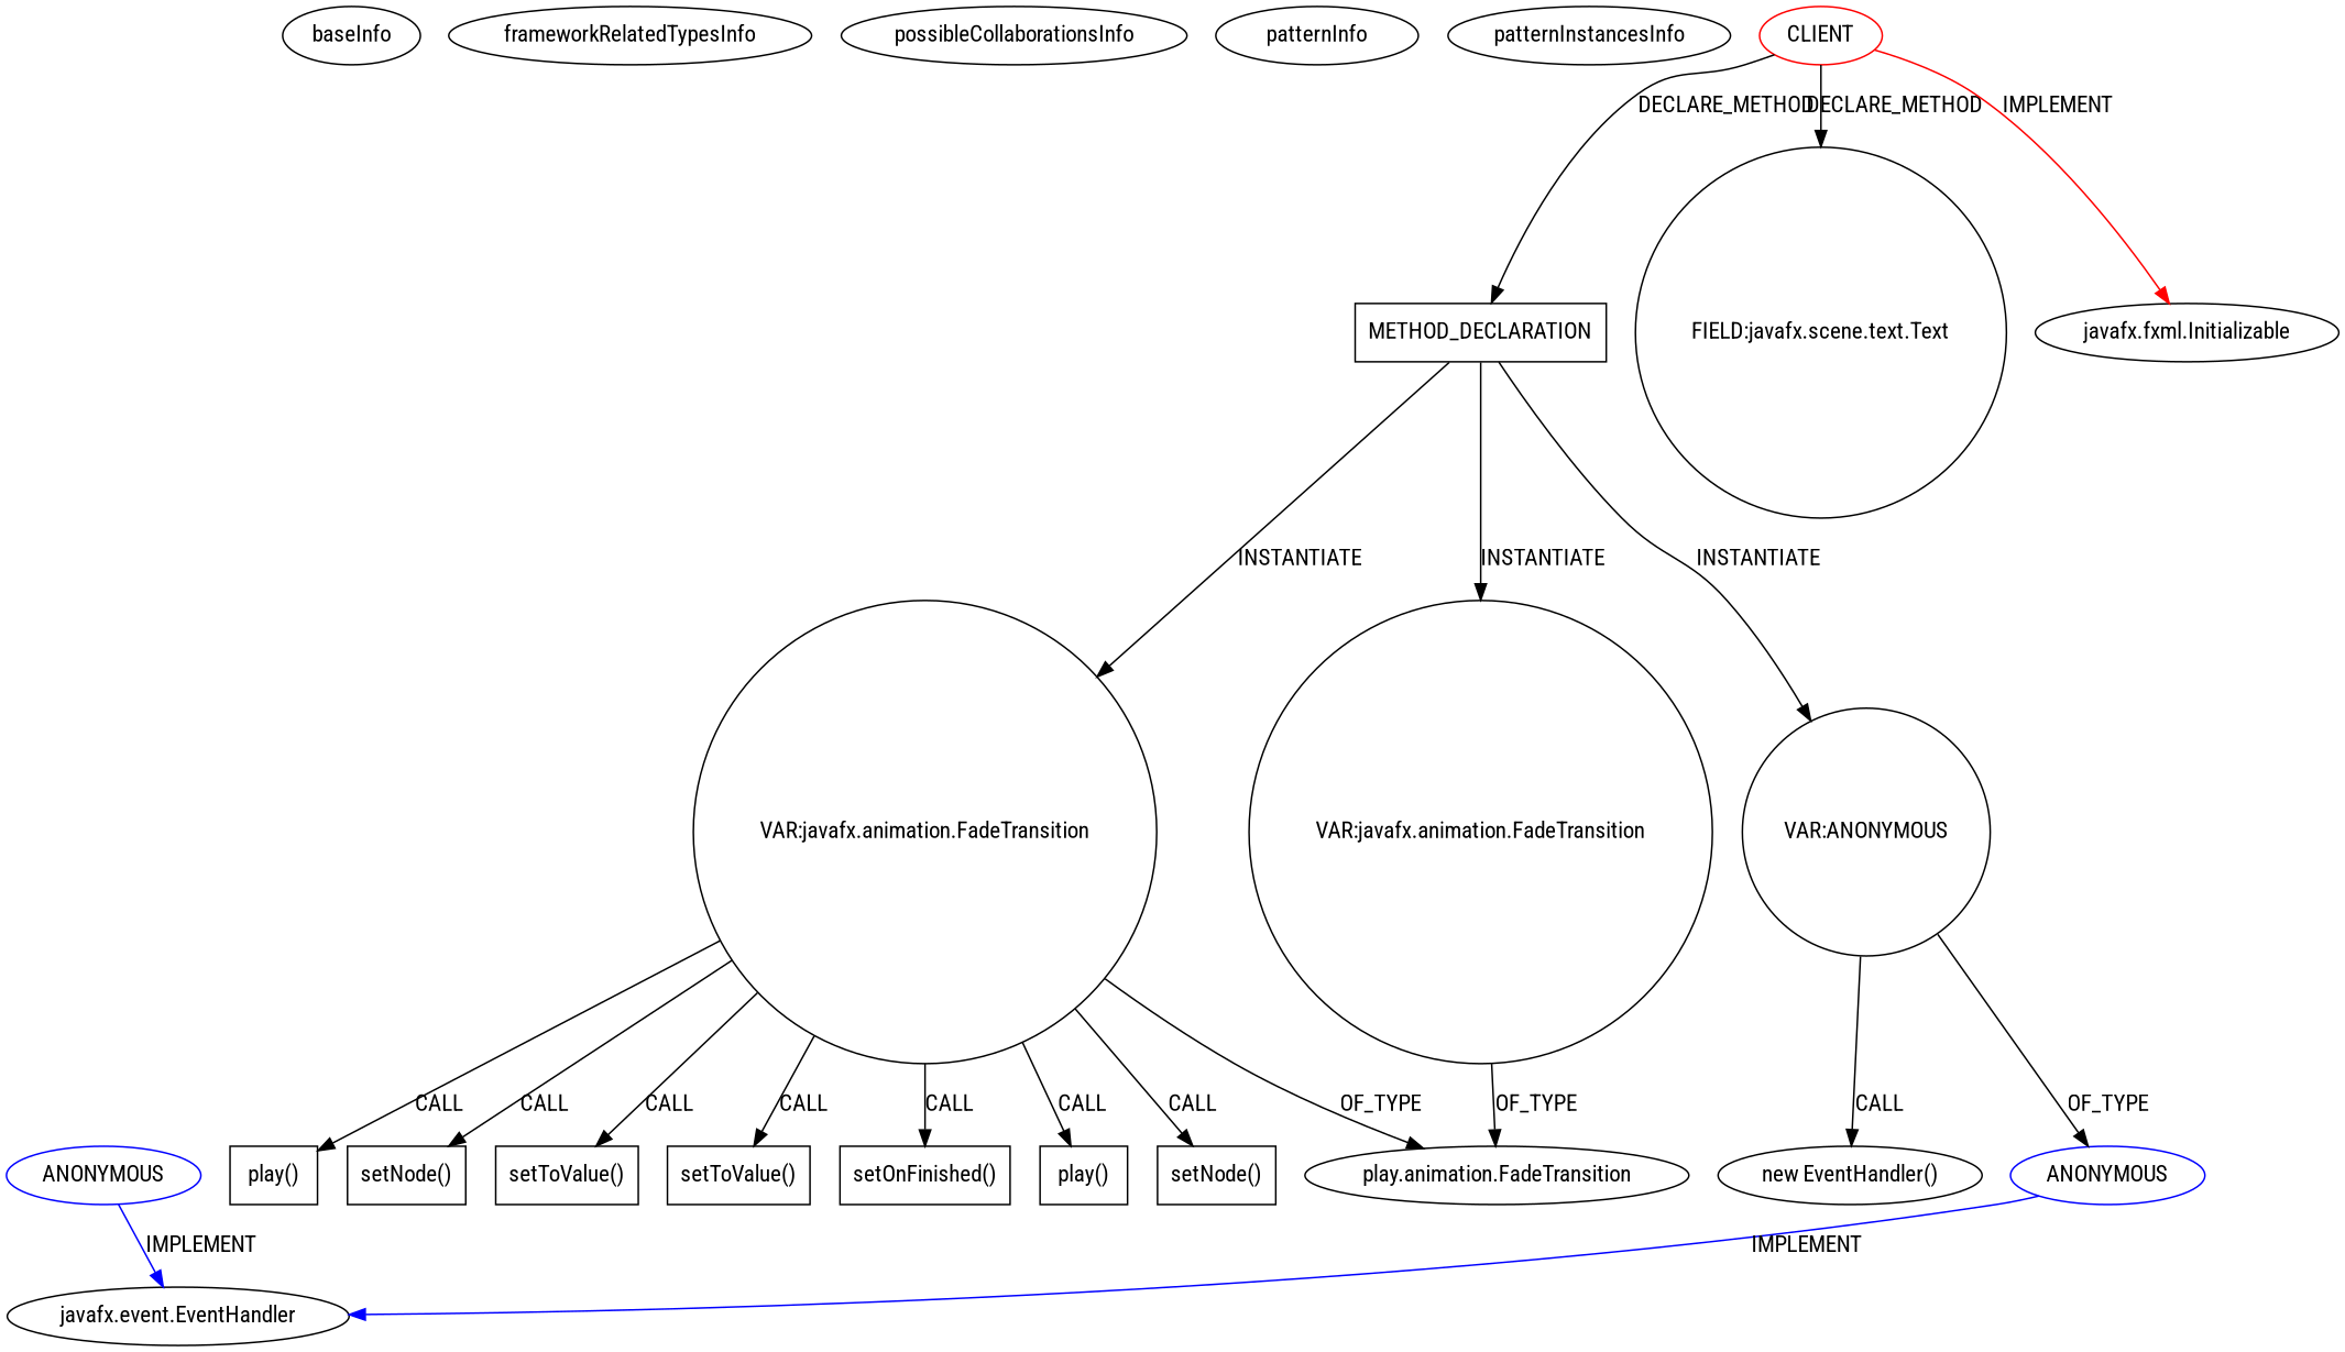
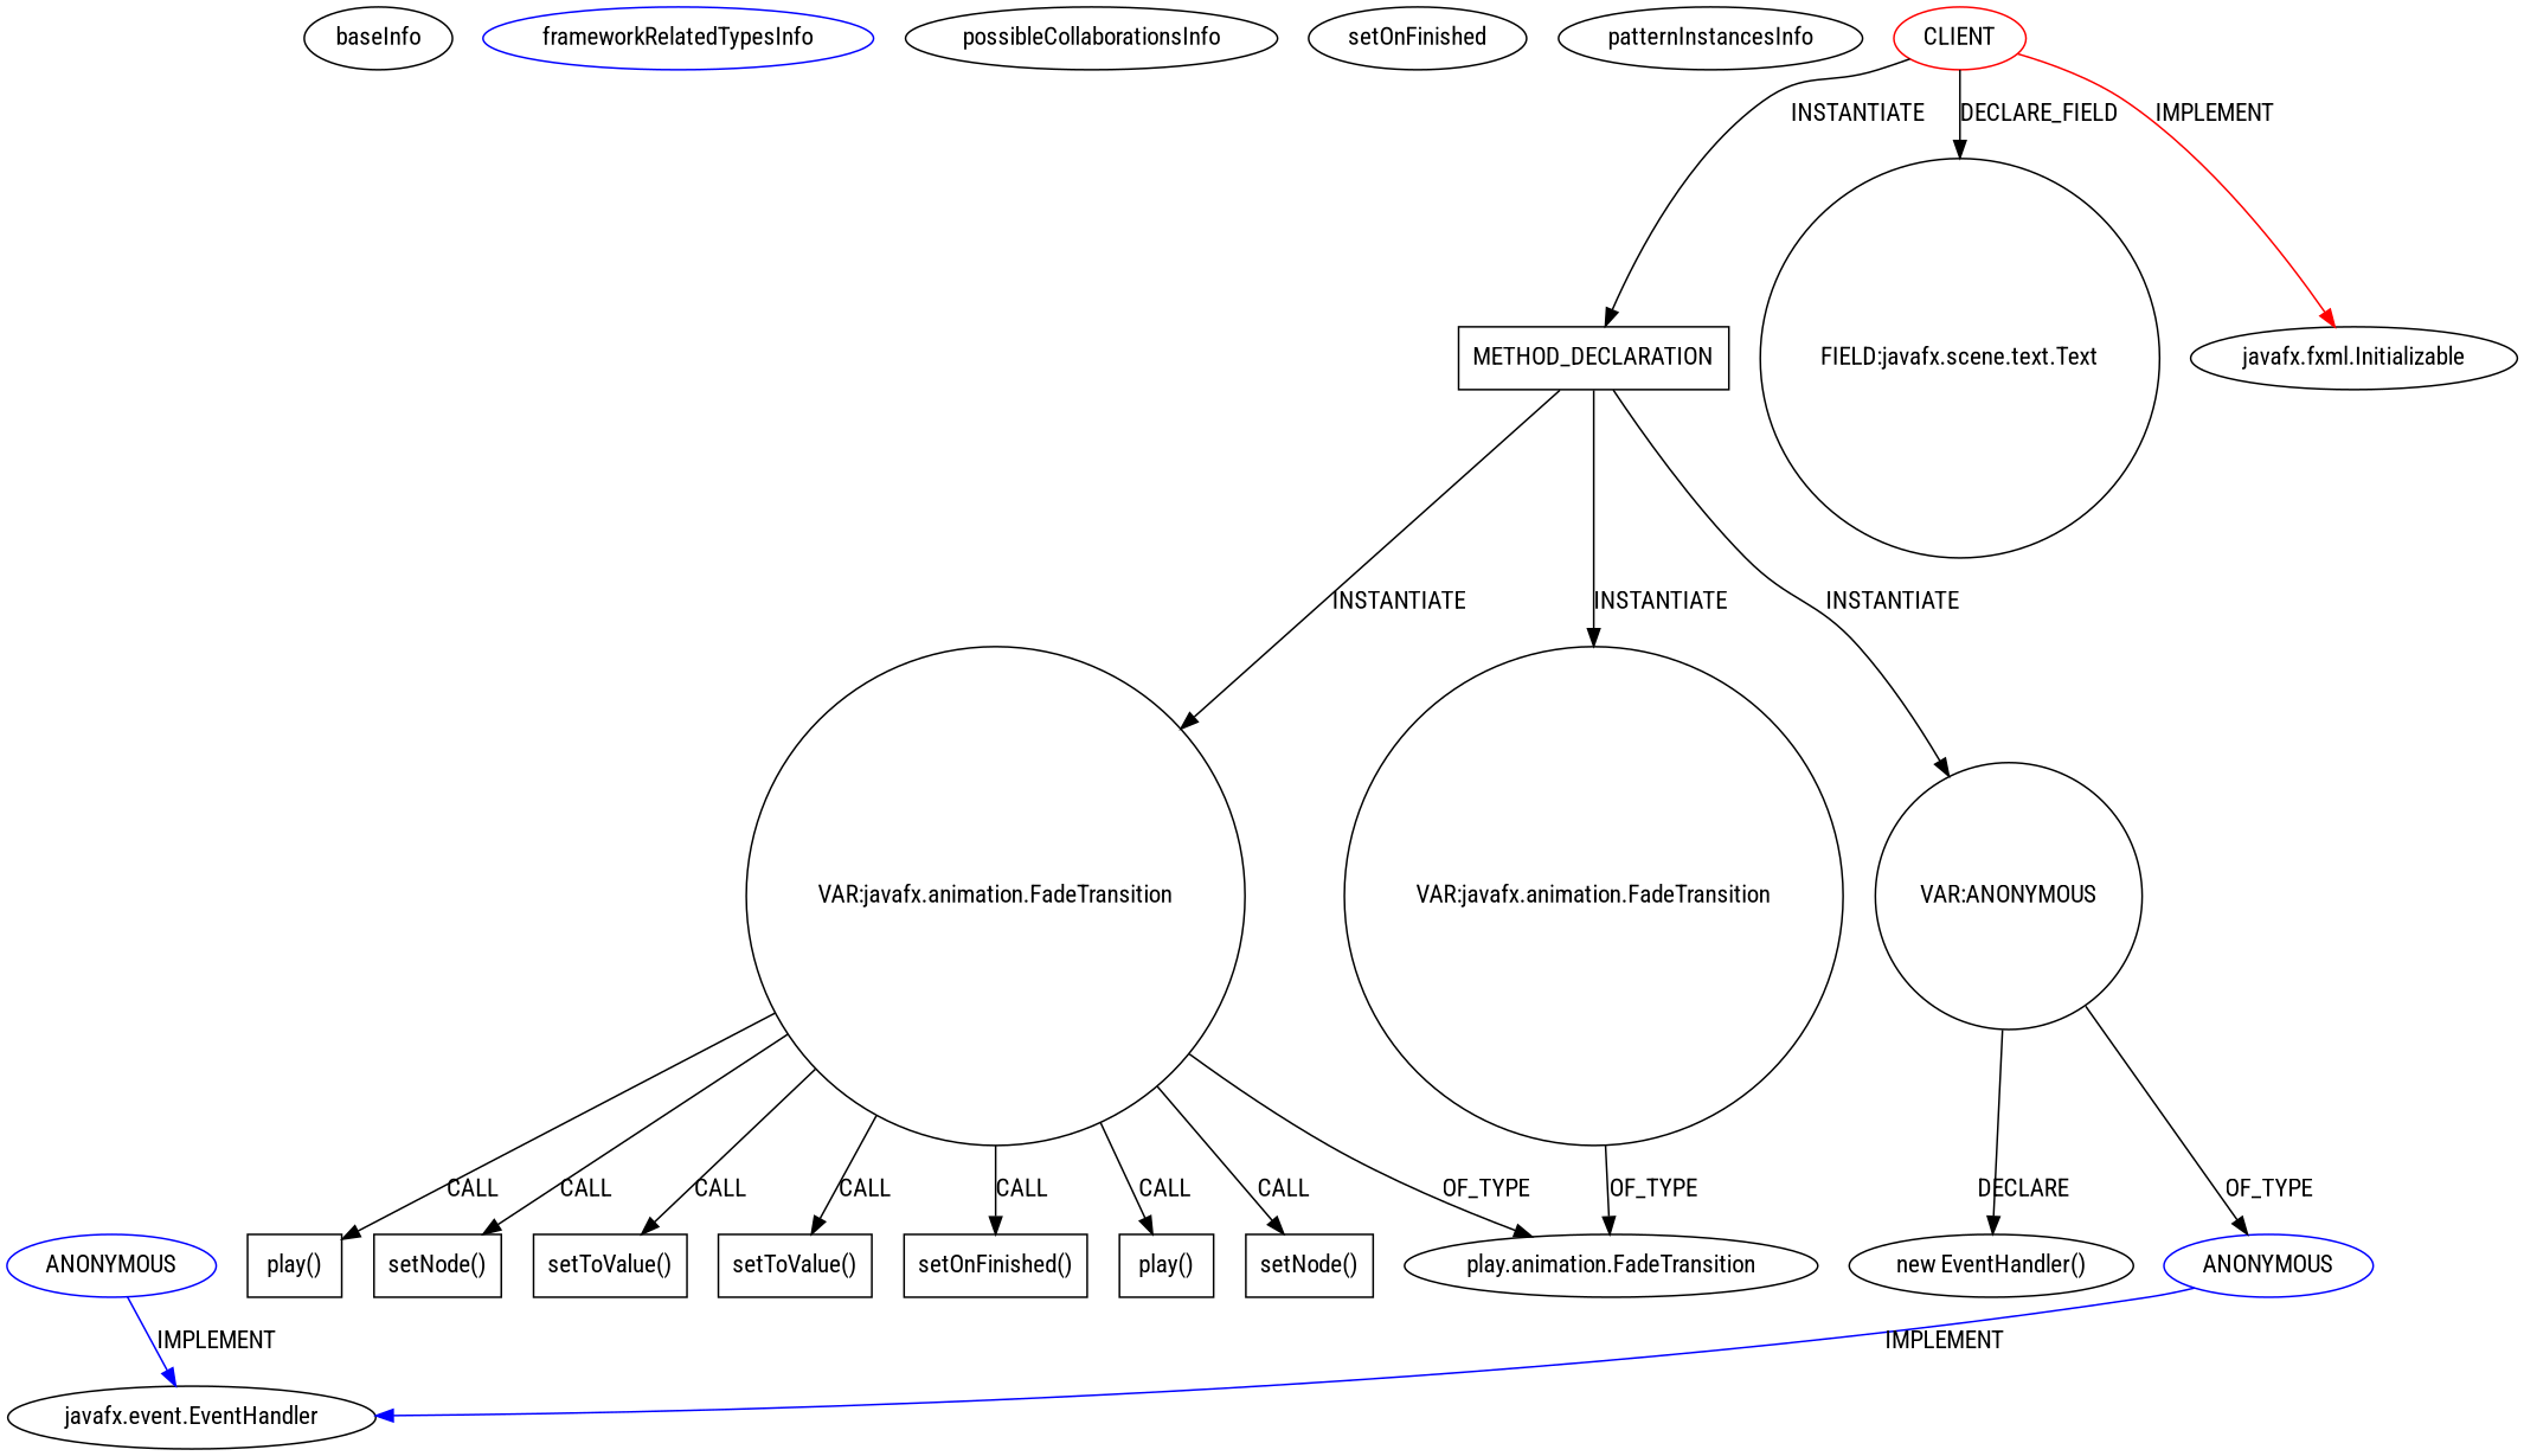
  digraph {
    fontname="Roboto Condensed"
    node [fontname="Roboto Condensed" isFrameworkType=false vertexType=INSIDE_CALL]
    edge [fontname="Roboto Condensed"]
    baseInfo [category=pattern graphId=3572 isAnonymous=false possibleRelation=true isFrameworkType="" vertexType=""]
-   frameworkRelatedTypesInfo [0="javafx.fxml.Initializable" isFrameworkType="" vertexType=""]
+   frameworkRelatedTypesInfo [0="javafx.fxml.Initializable" color=blue isFrameworkType="" vertexType=""]
    possibleCollaborationsInfo [0="3572~INSTANTIATION-CLIENT_METHOD_DECLARATION-~javafx.fxml.Initializable ~javafx.event.EventHandler ~false~true" isFrameworkType="" vertexType=""]
-   patternInfo [frequency=2.0 patternRootClient=0 isFrameworkType="" vertexType=""]
+   patternInfo [frequency=2.0 patternRootClient=0 label=setOnFinished isFrameworkType="" vertexType=""]
    patternInstancesInfo [0="skrb-SimplePresenter~/skrb-SimplePresenter/SimplePresenter-master/src/contents/page3.java~page3~4232" 1="skrb-SimplePresenter~/skrb-SimplePresenter/SimplePresenter-master/src/contents/page4.java~page4~4222" isFrameworkType="" vertexType=""]
    n6 [label="play.animation.FadeTransition" vertexType=FRAMEWORK_CLASS_TYPE]
    n7 [label="VAR:javafx.animation.FadeTransition" shape=circle vertexType=VARIABLE_EXPRESION]
    n8 [label="play()" shape=box]
    n9 [label="setNode()" shape=box]
    n10 [label="play()" shape=box]
    n11 [label="setNode()" shape=box]
    n12 [label="setToValue()" shape=box]
    n13 [label="setToValue()" shape=box]
    n14 [label="setOnFinished()" shape=box]
    n15 [label=METHOD_DECLARATION shape=box vertexType=CLIENT_METHOD_DECLARATION]
    n16 [label="VAR:ANONYMOUS" shape=circle vertexType=VARIABLE_EXPRESION]
    n17 [label="VAR:javafx.animation.FadeTransition" shape=circle vertexType=VARIABLE_EXPRESION]
    n18 [color=blue label=ANONYMOUS vertexType=REFERENCE_ANONYMOUS_DECLARATION]
    n19 [label="new EventHandler()" vertexType=CONSTRUCTOR_CALL]
    n20 [color=red label=CLIENT vertexType=ROOT_CLIENT_CLASS_DECLARATION]
    n21 [label="FIELD:javafx.scene.text.Text" shape=circle vertexType=FIELD_DECLARATION]
    n22 [label="javafx.fxml.Initializable" vertexType=FRAMEWORK_INTERFACE_TYPE]
    n23 [label="javafx.event.EventHandler" vertexType=FRAMEWORK_INTERFACE_TYPE]
    n24 [color=blue label=ANONYMOUS vertexType=REFERENCE_ANONYMOUS_DECLARATION]
    n7 -> n6 [label=OF_TYPE]
    n7 -> n8 [label=CALL]
    n7 -> n9 [label=CALL]
    n7 -> n10 [label=CALL]
    n7 -> n11 [label=CALL]
    n7 -> n12 [label=CALL]
    n7 -> n13 [label=CALL]
    n7 -> n14 [label=CALL]
    n15 -> n7 [label=INSTANTIATE]
    n15 -> n16 [label=INSTANTIATE]
    n15 -> n17 [label=INSTANTIATE]
    n16 -> n18 [label=OF_TYPE]
-   n16 -> n19 [label=CALL]
+   n16 -> n19 [label=DECLARE]
    n17 -> n6 [label=OF_TYPE]
    n18 -> n23 [color=blue label=IMPLEMENT]
-   n20 -> n15 [label=DECLARE_METHOD]
-   n20 -> n21 [label=DECLARE_METHOD]
+   n20 -> n15 [label=INSTANTIATE]
+   n20 -> n21 [label=DECLARE_FIELD]
    n20 -> n22 [color=red label=IMPLEMENT]
    n24 -> n23 [color=blue label=IMPLEMENT]
  }
